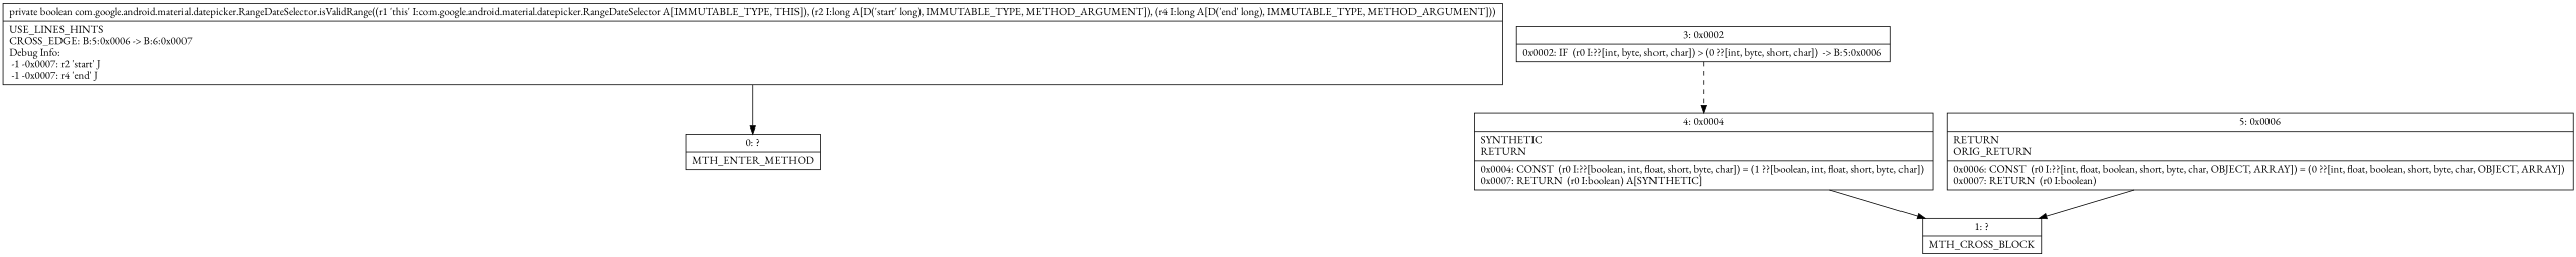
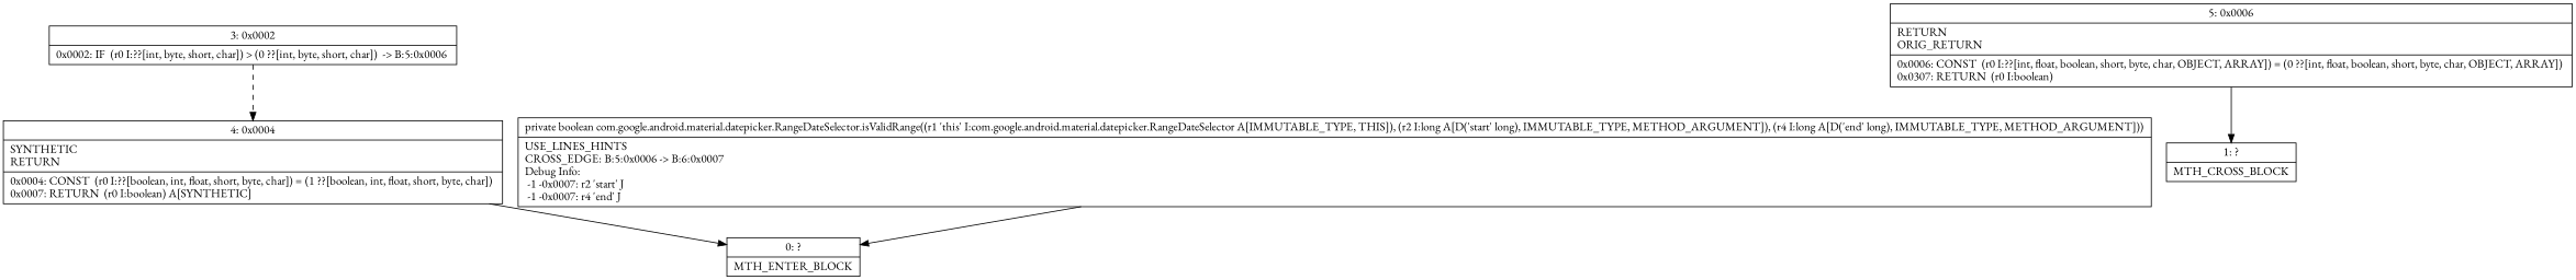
  digraph {
    fontname="EB Garamond"
    node [fontname="EB Garamond" shape=record]
    edge [fontname="EB Garamond"]
-   n1 [label="{0\:\ ?|MTH_ENTER_METHOD\l}"]
+   n1 [label="{0\:\ ?|MTH_ENTER_BLOCK\l}"]
    n2 [label="{3\:\ 0x0002|0x0002: IF  (r0 I:??[int, byte, short, char]) \> (0 ??[int, byte, short, char])  \-\> B:5:0x0006 \l}"]
    n3 [label="{4\:\ 0x0004|SYNTHETIC\lRETURN\l|0x0004: CONST  (r0 I:??[boolean, int, float, short, byte, char]) = (1 ??[boolean, int, float, short, byte, char]) \l0x0007: RETURN  (r0 I:boolean) A[SYNTHETIC]\l}"]
    n4 [label="{1\:\ ?|MTH_CROSS_BLOCK\l}"]
-   n5 [label="{5\:\ 0x0006|RETURN\lORIG_RETURN\l|0x0006: CONST  (r0 I:??[int, float, boolean, short, byte, char, OBJECT, ARRAY]) = (0 ??[int, float, boolean, short, byte, char, OBJECT, ARRAY]) \l0x0007: RETURN  (r0 I:boolean) \l}"]
+   n5 [label="{5\:\ 0x0006|RETURN\lORIG_RETURN\l|0x0006: CONST  (r0 I:??[int, float, boolean, short, byte, char, OBJECT, ARRAY]) = (0 ??[int, float, boolean, short, byte, char, OBJECT, ARRAY]) \l0x0307: RETURN  (r0 I:boolean) \l}"]
    n6 [label="{private boolean com.google.android.material.datepicker.RangeDateSelector.isValidRange((r1 'this' I:com.google.android.material.datepicker.RangeDateSelector A[IMMUTABLE_TYPE, THIS]), (r2 I:long A[D('start' long), IMMUTABLE_TYPE, METHOD_ARGUMENT]), (r4 I:long A[D('end' long), IMMUTABLE_TYPE, METHOD_ARGUMENT]))  | USE_LINES_HINTS\lCROSS_EDGE: B:5:0x0006 \-\> B:6:0x0007\lDebug Info:\l  \-1 \-0x0007: r2 'start' J\l  \-1 \-0x0007: r4 'end' J\l}"]
    n2 -> n3 [style=dashed]
-   n3 -> n4
+   n3 -> n1
    n5 -> n4
    n6 -> n1
  }
